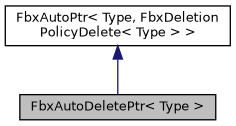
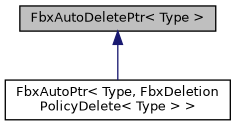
  digraph {
    node [color=black fontname=Helvetica fontsize=10 shape=record style=filled]
    n1 [fillcolor=grey75 fontcolor=black height=0.2 label="FbxAutoDeletePtr\< Type \>" width=0.4]
    n2 [fillcolor=white height=0.2 label="FbxAutoPtr\< Type, FbxDeletion\lPolicyDelete\< Type \> \>" width=0.4]
-   n2 -> n1 [color=midnightblue dir=back fontname=Helvetica fontsize=10 labelfontname=Helvetica labelfontsize=10 style=solid]
+   n1 -> n2 [color=midnightblue dir=back fontname=Helvetica fontsize=10 labelfontname=Helvetica labelfontsize=10 style=solid]
  }
